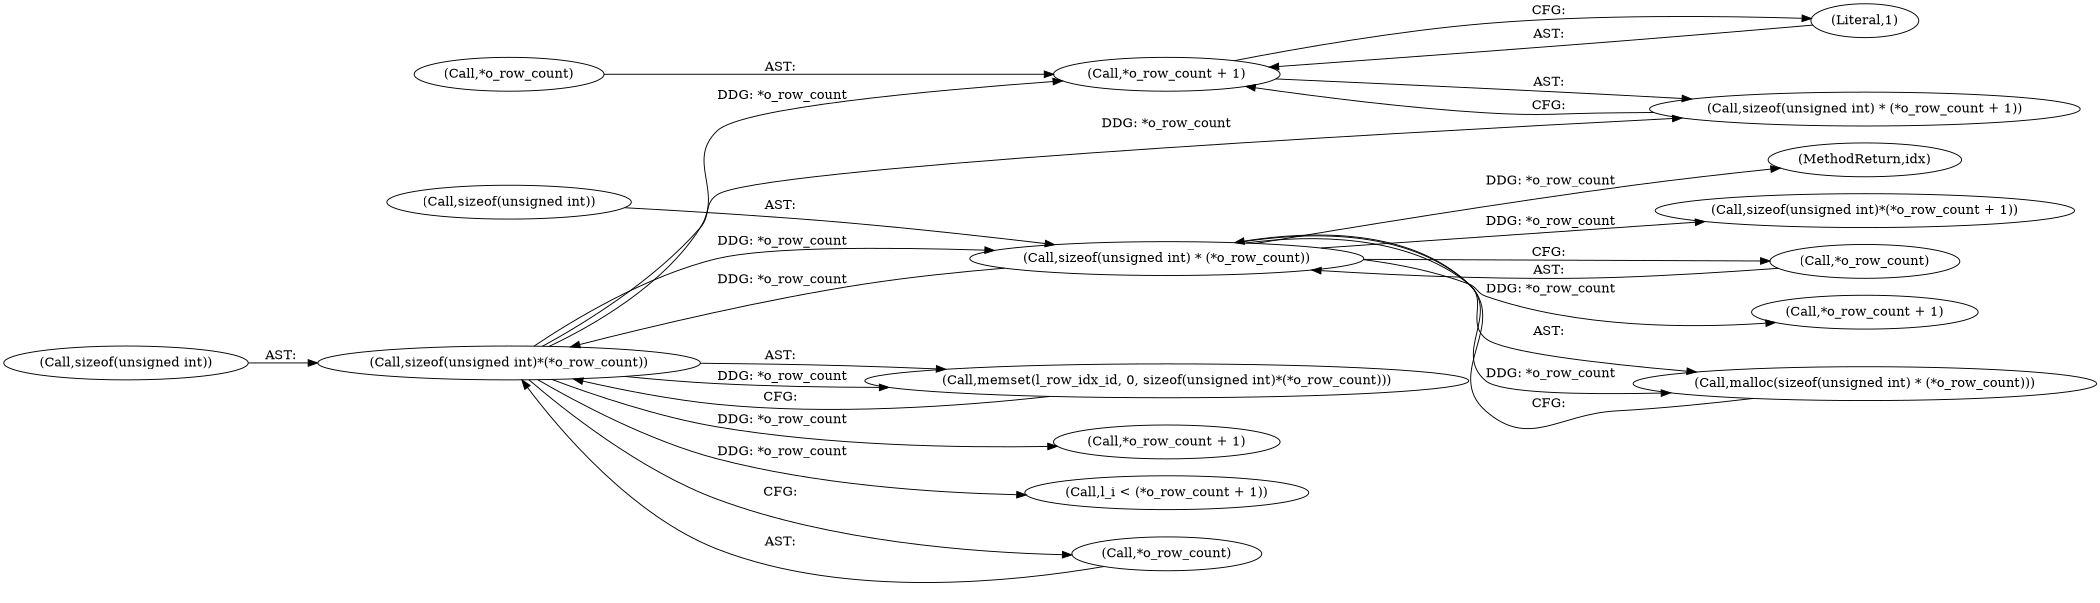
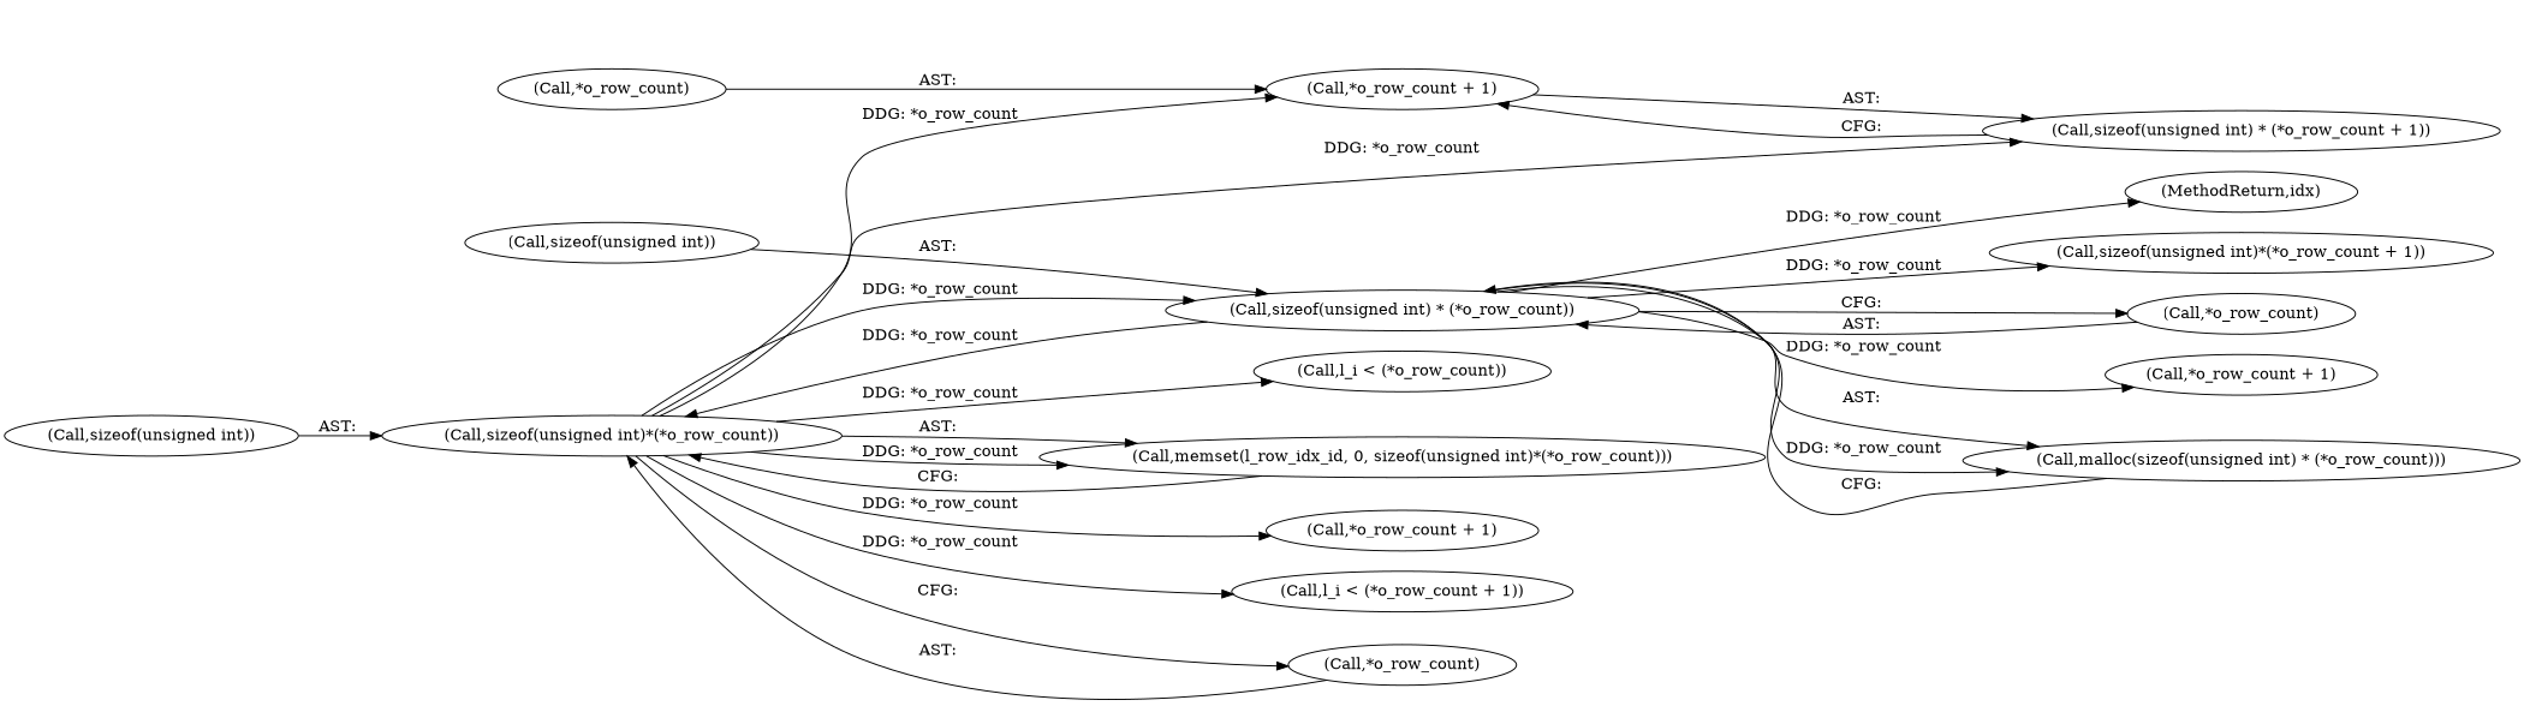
  digraph {
    rankdir=LR
    n1 [label="(Call,*o_row_count + 1)"]
-   n2 [label="(Literal,1)"]
    n3 [label="(Call,sizeof(unsigned int) * (*o_row_count + 1))"]
    n4 [label="(Call,sizeof(unsigned int)*(*o_row_count))"]
    n5 [label="(Call,sizeof(unsigned int) * (*o_row_count))"]
+   n6 [label="(Call,l_i < (*o_row_count))"]
    n7 [label="(Call,memset(l_row_idx_id, 0, sizeof(unsigned int)*(*o_row_count)))"]
    n8 [label="(Call,*o_row_count + 1)"]
    n9 [label="(Call,l_i < (*o_row_count + 1))"]
    n10 [label="(Call,*o_row_count)"]
    n11 [label="(MethodReturn,idx)"]
    n12 [label="(Call,sizeof(unsigned int)*(*o_row_count + 1))"]
    n13 [label="(Call,*o_row_count)"]
    n14 [label="(Call,*o_row_count + 1)"]
    n15 [label="(Call,malloc(sizeof(unsigned int) * (*o_row_count)))"]
    n16 [label="(Call,sizeof(unsigned int))"]
    n17 [label="(Call,sizeof(unsigned int))"]
    n18 [label="(Call,*o_row_count)"]
-   n1 -> n2 [label="CFG: "]
    n1 -> n3 [label="AST: "]
-   n2 -> n1 [label="AST: "]
    n3 -> n1 [label="CFG: "]
    n4 -> n1 [label="DDG: *o_row_count"]
    n4 -> n3 [label="DDG: *o_row_count"]
    n4 -> n5 [label="DDG: *o_row_count"]
+   n4 -> n6 [label="DDG: *o_row_count"]
    n4 -> n7 [label="AST: "]
    n4 -> n7 [label="DDG: *o_row_count"]
    n4 -> n8 [label="DDG: *o_row_count"]
    n4 -> n9 [label="DDG: *o_row_count"]
    n4 -> n10 [label="CFG: "]
    n5 -> n4 [label="DDG: *o_row_count"]
    n5 -> n11 [label="DDG: *o_row_count"]
    n5 -> n12 [label="DDG: *o_row_count"]
    n5 -> n13 [label="CFG: "]
    n5 -> n14 [label="DDG: *o_row_count"]
    n5 -> n15 [label="AST: "]
    n5 -> n15 [label="DDG: *o_row_count"]
    n7 -> n4 [label="CFG: "]
    n10 -> n4 [label="AST: "]
    n13 -> n5 [label="AST: "]
    n15 -> n5 [label="CFG: "]
    n16 -> n4 [label="AST: "]
    n17 -> n5 [label="AST: "]
    n18 -> n1 [label="AST: "]
  }
